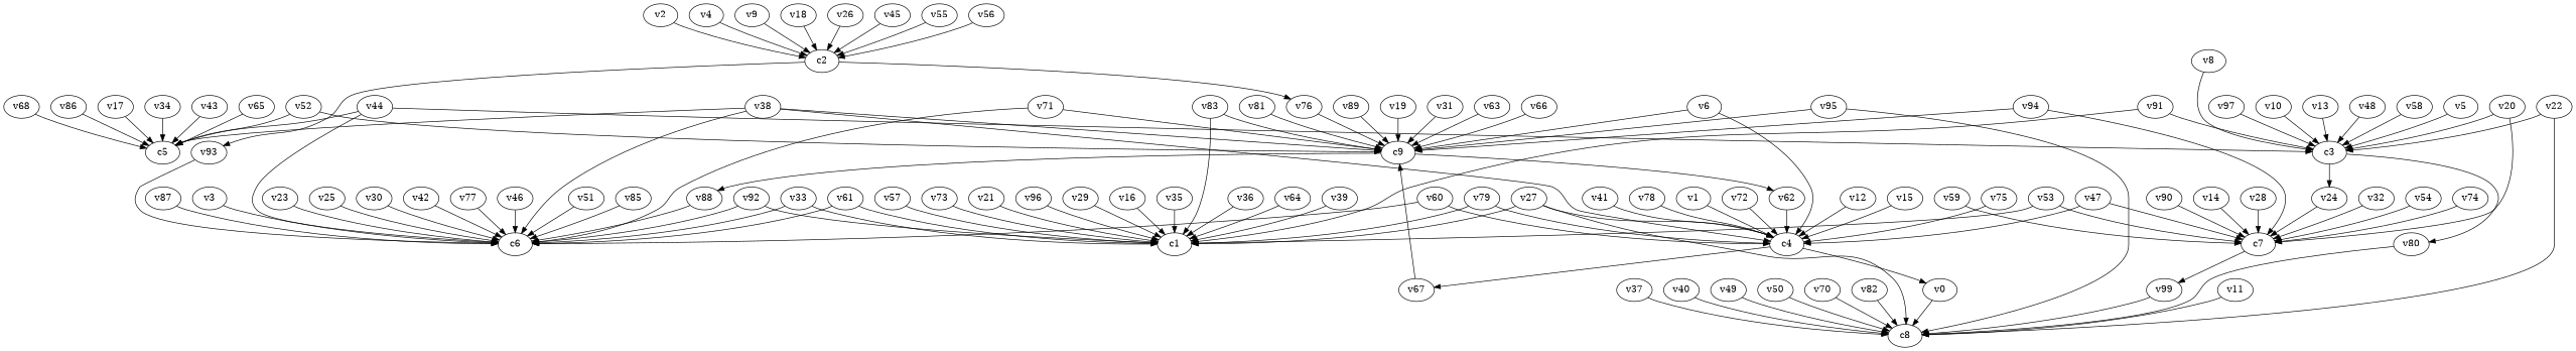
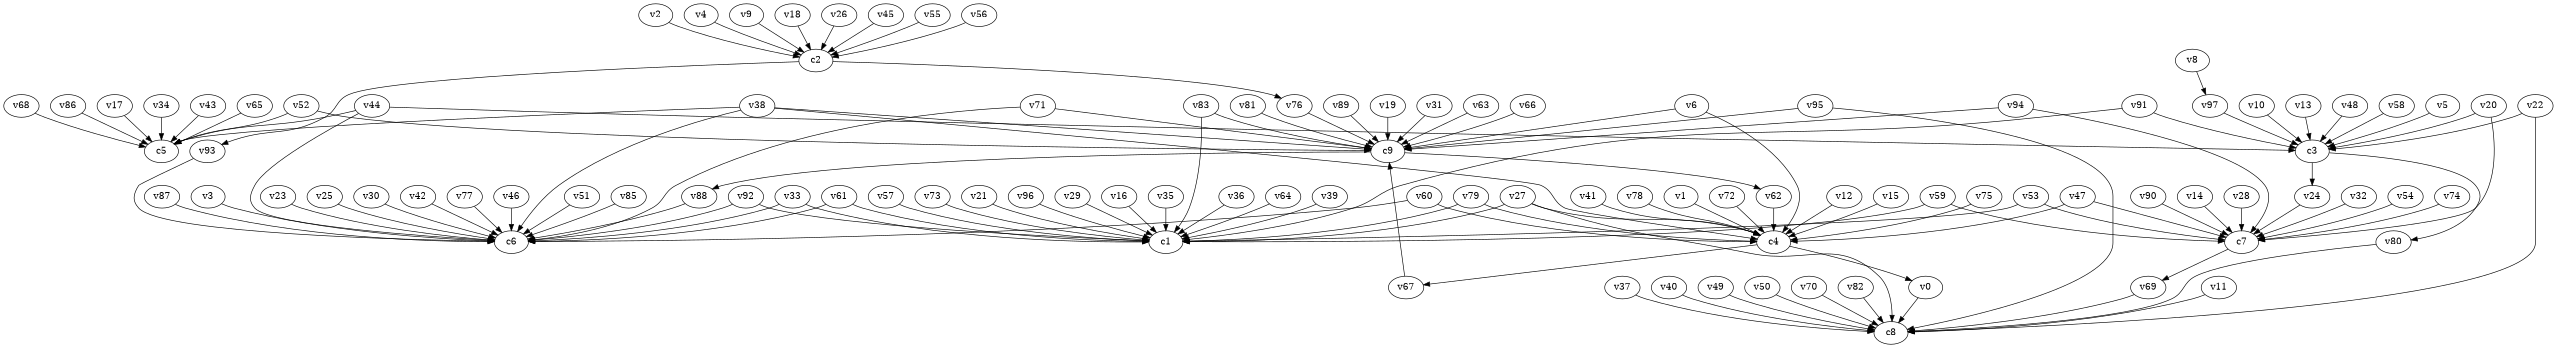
  strict digraph {
    edge [weight=1]
    c2
    v76
    v93
    c9
    c6
    c3
    v24
    v80
    c7
    c8
    n11 [label=v0]
    c4
    v67
-   v69 [label=v99]
+   v69
    v62
    v88
    v1
    v2
    v3
    v4
    v5
    v6
    v8
    v9
    v10
    v11
    v12
    v13
    v14
    v15
    v16
    c1
    v17
    c5
    v18
    v19
    v20
    v21
    v22
    v23
    v25
    v26
    v27
    v28
    v29
    v30
    v31
    v32
    v33
    v34
    v35
    v36
    v37
    v38
    v39
    v40
    v41
    v42
    v43
    v44
    v45
    v46
    v47
    v48
    v49
    v50
    v51
    v52
    v53
    v54
    v55
    v56
    v57
    v58
    v59
    v60
    v61
    v63
    v64
    v65
    v66
    v68
    v70
    v71
    v72
    v73
    v74
    v75
    v77
    v78
    v79
    v81
    v82
    v83
    v85
    v86
    v87
    v89
    v90
    v91
    v92
    v94
    v95
    v96
    v97
    c2 -> v76
    c2 -> v93
    v76 -> c9
    v93 -> c6
    c9 -> v62
    c9 -> v88
    c3 -> v24
    c3 -> v80
    v24 -> c7
    v80 -> c8
    c7 -> v69
    n11 -> c8
    c4 -> n11
    c4 -> v67
    v67 -> c9
    v69 -> c8
    v62 -> c4
    v88 -> c6
    v1 -> c4
    v2 -> c2
    v3 -> c6
    v4 -> c2
    v5 -> c3
    v6 -> c9
    v6 -> c4
-   v8 -> c3
+   v8 -> v97
    v9 -> c2
    v10 -> c3
    v11 -> c8
    v12 -> c4
    v13 -> c3
    v14 -> c7
    v15 -> c4
    v16 -> c1
    v17 -> c5
    v18 -> c2
    v19 -> c9
    v20 -> c3
    v20 -> c7
    v21 -> c1
    v22 -> c3
    v22 -> c8
    v23 -> c6
    v25 -> c6
    v26 -> c2
    v27 -> c8
    v27 -> c4
    v27 -> c1
    v28 -> c7
    v29 -> c1
    v30 -> c6
    v31 -> c9
    v32 -> c7
    v33 -> c6
    v33 -> c1
    v34 -> c5
    v35 -> c1
    v36 -> c1
    v37 -> c8
    v38 -> c9
    v38 -> c6
    v38 -> c4
    v38 -> c5
    v39 -> c1
    v40 -> c8
    v41 -> c4
    v42 -> c6
    v43 -> c5
    v44 -> c6
    v44 -> c3
    v44 -> c5
    v45 -> c2
    v46 -> c6
    v47 -> c7
    v47 -> c4
    v48 -> c3
    v49 -> c8
    v50 -> c8
    v51 -> c6
    v52 -> c9
    v52 -> c5
    v53 -> c7
    v53 -> c1
    v54 -> c7
    v55 -> c2
    v56 -> c2
    v57 -> c1
    v58 -> c3
    v59 -> c7
+   v59 -> c1
    v60 -> c6
    v60 -> c4
    v61 -> c6
    v61 -> c1
    v63 -> c9
    v64 -> c1
    v65 -> c5
    v66 -> c9
    v68 -> c5
    v70 -> c8
    v71 -> c9
    v71 -> c6
    v72 -> c4
    v73 -> c1
    v74 -> c7
    v75 -> c4
    v77 -> c6
    v78 -> c4
    v79 -> c4
    v79 -> c1
    v81 -> c9
    v82 -> c8
    v83 -> c9
    v83 -> c1
    v85 -> c6
    v86 -> c5
    v87 -> c6
    v89 -> c9
    v90 -> c7
    v91 -> c3
    v91 -> c1
    v92 -> c6
    v92 -> c1
    v94 -> c9
    v94 -> c7
    v95 -> c9
    v95 -> c8
    v96 -> c1
    v97 -> c3
  }
